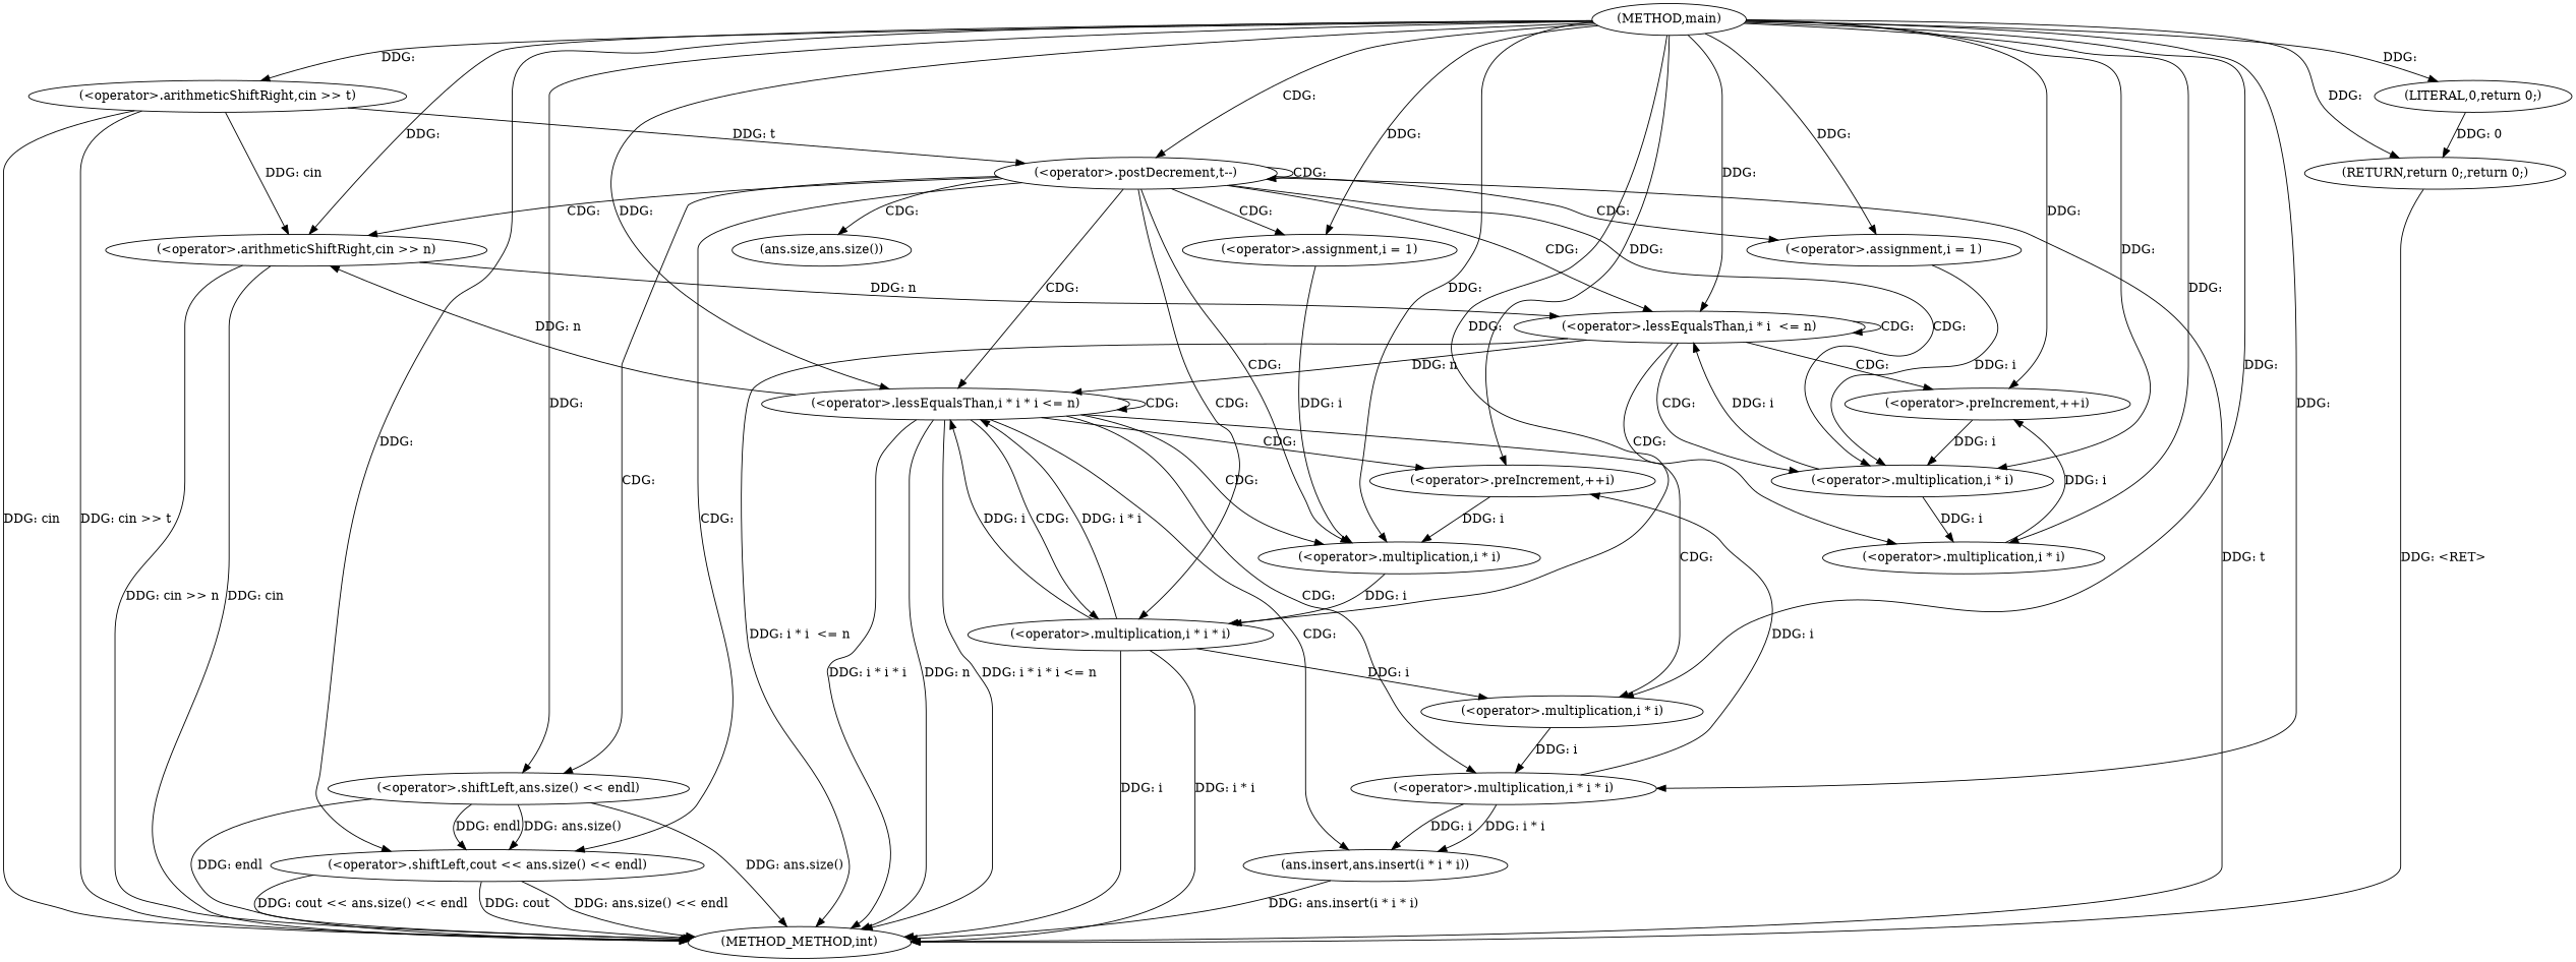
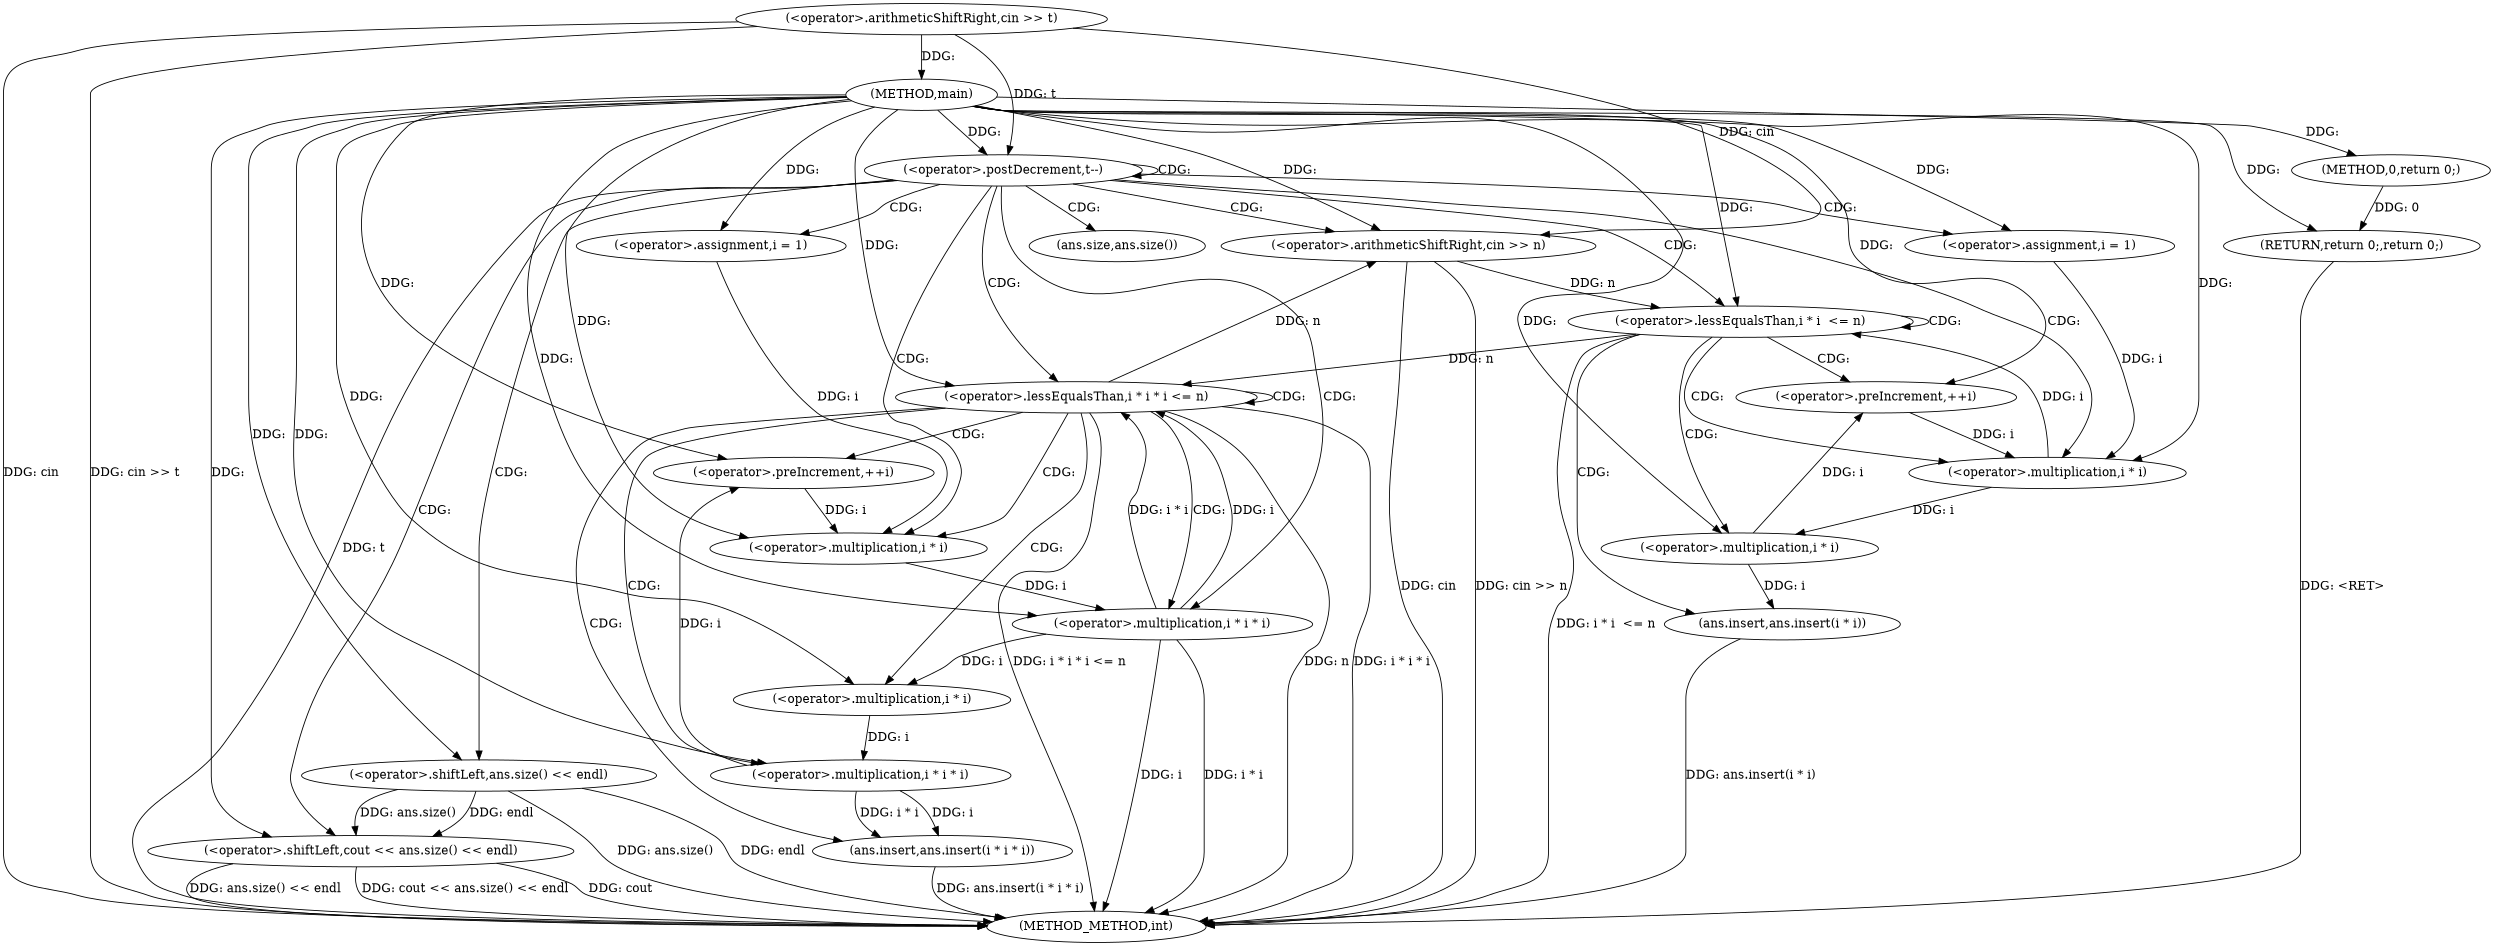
  digraph {
    n1 [label="(METHOD,main)"]
    n2 [label="(<operator>.arithmeticShiftRight,cin >> t)"]
    n3 [label="(RETURN,return 0;,return 0;)"]
    n4 [label="(<operator>.postDecrement,t--)"]
-   n5 [label="(LITERAL,0,return 0;)"]
+   n5 [label="(METHOD,0,return 0;)"]
    n6 [label="(<operator>.arithmeticShiftRight,cin >> n)"]
    n7 [label="(<operator>.shiftLeft,cout << ans.size() << endl)"]
    n8 [label="(<operator>.assignment,i = 1)"]
    n9 [label="(<operator>.lessEqualsThan,i * i  <= n)"]
    n10 [label="(<operator>.preIncrement,++i)"]
    n11 [label="(<operator>.assignment,i = 1)"]
    n12 [label="(<operator>.lessEqualsThan,i * i * i <= n)"]
    n13 [label="(<operator>.preIncrement,++i)"]
    n14 [label="(<operator>.shiftLeft,ans.size() << endl)"]
    n15 [label="(<operator>.multiplication,i * i)"]
    n16 [label="(<operator>.multiplication,i * i * i)"]
    n17 [label="(<operator>.multiplication,i * i)"]
    n18 [label="(<operator>.multiplication,i * i)"]
    n19 [label="(<operator>.multiplication,i * i * i)"]
    n20 [label="(<operator>.multiplication,i * i)"]
    n21 [label="(METHOD_METHOD,int)"]
    n22 [label="(ans.size,ans.size())"]
+   n23 [label="(ans.insert,ans.insert(i * i))"]
    n24 [label="(ans.insert,ans.insert(i * i * i))"]
-   n1 -> n2 [label="DDG: "]
+   n2 -> n1 [label="DDG: "]
    n1 -> n3 [label="DDG: "]
-   n1 -> n4 [label="CDG: "]
+   n1 -> n4 [label="DDG: "]
    n1 -> n5 [label="DDG: "]
    n1 -> n6 [label="DDG: "]
    n1 -> n7 [label="DDG: "]
    n1 -> n8 [label="DDG: "]
    n1 -> n9 [label="DDG: "]
    n1 -> n10 [label="DDG: "]
    n1 -> n11 [label="DDG: "]
    n1 -> n12 [label="DDG: "]
    n1 -> n13 [label="DDG: "]
    n1 -> n14 [label="DDG: "]
    n1 -> n15 [label="DDG: "]
    n1 -> n16 [label="DDG: "]
    n1 -> n17 [label="DDG: "]
    n1 -> n18 [label="DDG: "]
    n1 -> n19 [label="DDG: "]
    n1 -> n20 [label="DDG: "]
    n2 -> n4 [label="DDG: t"]
    n2 -> n6 [label="DDG: cin"]
    n2 -> n21 [label="DDG: cin"]
    n2 -> n21 [label="DDG: cin >> t"]
    n3 -> n21 [label="DDG: <RET>"]
    n4 -> n4 [label="CDG: "]
    n4 -> n6 [label="CDG: "]
    n4 -> n7 [label="CDG: "]
    n4 -> n8 [label="CDG: "]
    n4 -> n9 [label="CDG: "]
    n4 -> n11 [label="CDG: "]
    n4 -> n12 [label="CDG: "]
    n4 -> n14 [label="CDG: "]
    n4 -> n15 [label="CDG: "]
    n4 -> n16 [label="CDG: "]
    n4 -> n18 [label="CDG: "]
    n4 -> n21 [label="DDG: t"]
    n4 -> n22 [label="CDG: "]
    n5 -> n3 [label="DDG: 0"]
    n6 -> n9 [label="DDG: n"]
    n6 -> n21 [label="DDG: cin"]
    n6 -> n21 [label="DDG: cin >> n"]
    n7 -> n21 [label="DDG: ans.size() << endl"]
    n7 -> n21 [label="DDG: cout << ans.size() << endl"]
    n7 -> n21 [label="DDG: cout"]
    n8 -> n15 [label="DDG: i"]
    n9 -> n9 [label="CDG: "]
    n9 -> n10 [label="CDG: "]
    n9 -> n12 [label="DDG: n"]
    n9 -> n15 [label="CDG: "]
    n9 -> n17 [label="CDG: "]
    n9 -> n21 [label="DDG: i * i  <= n"]
+   n9 -> n23 [label="CDG: "]
    n10 -> n15 [label="DDG: i"]
    n11 -> n18 [label="DDG: i"]
    n12 -> n6 [label="DDG: n"]
    n12 -> n12 [label="CDG: "]
    n12 -> n13 [label="CDG: "]
    n12 -> n16 [label="CDG: "]
    n12 -> n18 [label="CDG: "]
    n12 -> n19 [label="CDG: "]
    n12 -> n20 [label="CDG: "]
    n12 -> n21 [label="DDG: i * i * i"]
    n12 -> n21 [label="DDG: n"]
    n12 -> n21 [label="DDG: i * i * i <= n"]
    n12 -> n24 [label="CDG: "]
    n13 -> n18 [label="DDG: i"]
    n14 -> n7 [label="DDG: endl"]
    n14 -> n7 [label="DDG: ans.size()"]
    n14 -> n21 [label="DDG: ans.size()"]
    n14 -> n21 [label="DDG: endl"]
    n15 -> n9 [label="DDG: i"]
    n15 -> n17 [label="DDG: i"]
    n16 -> n12 [label="DDG: i * i"]
    n16 -> n12 [label="DDG: i"]
    n16 -> n20 [label="DDG: i"]
    n16 -> n21 [label="DDG: i"]
    n16 -> n21 [label="DDG: i * i"]
    n17 -> n10 [label="DDG: i"]
+   n17 -> n23 [label="DDG: i"]
    n18 -> n16 [label="DDG: i"]
    n19 -> n13 [label="DDG: i"]
    n19 -> n24 [label="DDG: i"]
    n19 -> n24 [label="DDG: i * i"]
    n20 -> n19 [label="DDG: i"]
+   n23 -> n21 [label="DDG: ans.insert(i * i)"]
    n24 -> n21 [label="DDG: ans.insert(i * i * i)"]
  }
